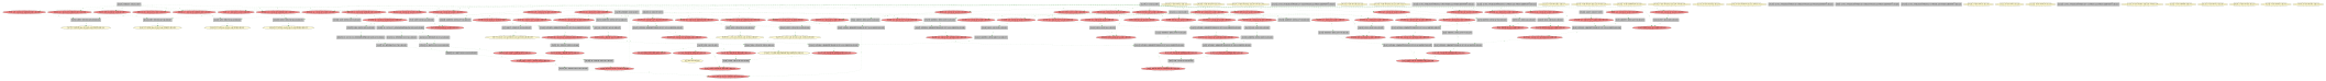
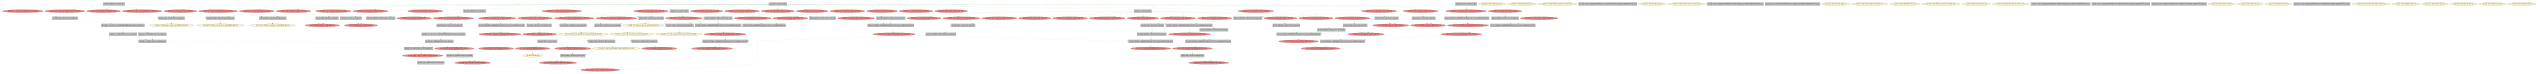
  digraph {
    fontname="Comic Neue"
    node [fillcolor=lightcoral fontname="Comic Neue" shape=ellipse style=filled]
    edge [color=forestgreen fontcolor=forestgreen fontname="Comic Neue" style=dotted]
    n1 [fillcolor=grey label="[85/86]  %idxprom = zext i32 %15 to i64, !dbg !1323" shape=rectangle]
    n2 [fillcolor=grey label="[82/83]  %arrayidx = getelementptr inbounds i32*, i32** %14, i64 %idxprom, !dbg !1323" shape=rectangle]
    n3 [label="[72/73]  store i32* %13, i32** %arrayidx, align 8, !dbg !1325"]
    n4 [fillcolor=lemonchiffon label="[76/77]  br i1 %cmp50, label %for.body51, label %for.end56, !dbg !1414"]
    n5 [fillcolor=lemonchiffon label="[350/351]  br label %for.inc20, !dbg !1361"]
    n6 [fillcolor=lemonchiffon label="[348/349]  br label %for.cond49, !dbg !1409"]
    n7 [fillcolor=lemonchiffon label="[346/347]  br label %for.cond23, !dbg !1404, !llvm.loop !1405"]
    n8 [label="[111/112]  store i32 %inc47, i32* %i, align 4, !dbg !1403"]
    n9 [label="[223/224]  %19 = load i32, i32* %j, align 4, !dbg !1343"]
    n10 [fillcolor=grey label="[91/92]  %cmp7 = icmp ult i32 %19, %20, !dbg !1346" shape=rectangle]
    n11 [fillcolor=lemonchiffon label="[44/45]  br i1 %cmp7, label %for.body8, label %for.end19, !dbg !1347"]
    n12 [fillcolor=grey label="[260/261]  %3 = extractvalue { i64, i1 } %1, 0, !dbg !1310" shape=rectangle]
    n13 [fillcolor=grey label="[235/240]  %4 = select i1 %2, i64 -1, i64 %3, !dbg !1310" shape=rectangle]
    n14 [label="[236/239]  %call = call i8* @_Znam(i64 %4) #10, !dbg !1310"]
    n15 [label="[265/266]  %6 = load i32, i32* %i, align 4, !dbg !1315"]
    n16 [fillcolor=grey label="[131/134]  %cmp = icmp ult i32 %6, %7, !dbg !1318" shape=rectangle]
    n17 [fillcolor=lemonchiffon label="[132/133]  br i1 %cmp, label %for.body, label %for.end, !dbg !1319"]
    n18 [label="[185/186]  %14 = load i32**, i32*** %b, align 8, !dbg !1323"]
    n19 [label="[173/174]  %47 = load i32**, i32*** %b, align 8, !dbg !1397"]
    n20 [fillcolor=grey label="[142/145]  %arrayidx41 = getelementptr inbounds i32*, i32** %47, i64 %idxprom40, !dbg !1397" shape=rectangle]
    n21 [label="[143/144]  %49 = load i32*, i32** %arrayidx41, align 8, !dbg !1397"]
    n22 [label="[124/125]  %51 = load i32, i32* %arrayidx44, align 4, !dbg !1397"]
    n23 [fillcolor=grey label="[95/98]  %add45 = add i32 %52, %51, !dbg !1401" shape=rectangle]
    n24 [label="[96/97]  store i32 %add45, i32* %total, align 4, !dbg !1401"]
    n25 [fillcolor=grey label="[242/243]  call void @llvm.dbg.declare(metadata i32*** %a.addr, metadata !1316, metadata !DIExpression()), !dbg !1317" shape=rectangle]
    n26 [fillcolor=grey label="[207/208]  %idxprom31 = zext i32 %sub to i64, !dbg !1383" shape=rectangle]
    n27 [fillcolor=grey label="[46/53]  %arrayidx32 = getelementptr inbounds i32, i32* %38, i64 %idxprom31, !dbg !1383" shape=rectangle]
    n28 [label="[47/52]  %40 = load i32, i32* %arrayidx32, align 4, !dbg !1383"]
    n29 [label="[232/233]  store i32 0, i32* %total, align 4, !dbg !1302"]
    n30 [label="[161/164]  %43 = load i32*, i32** %arrayidx34, align 8, !dbg !1388"]
    n31 [fillcolor=grey label="[162/163]  %arrayidx36 = getelementptr inbounds i32, i32* %43, i64 %idxprom35, !dbg !1388" shape=rectangle]
    n32 [label="[49/50]  store i32 %add, i32* %arrayidx36, align 4, !dbg !1391"]
    n33 [label="[58/59]  %45 = load i32, i32* %arrayidx36, align 4, !dbg !1391"]
    n34 [label="[167/172]  %36 = load i32**, i32*** %b, align 8, !dbg !1383"]
    n35 [fillcolor=grey label="[168/171]  %arrayidx30 = getelementptr inbounds i32*, i32** %36, i64 %idxprom29, !dbg !1383" shape=rectangle]
    n36 [label="[169/170]  %38 = load i32*, i32** %arrayidx30, align 8, !dbg !1383"]
    n37 [fillcolor=grey label="[302/303]  %1 = call { i64, i1 } @llvm.umul.with.overflow.i64(i64 %conv, i64 8), !dbg !1310" shape=rectangle]
    n38 [fillcolor=grey label="[234/241]  %2 = extractvalue { i64, i1 } %1, 1, !dbg !1310" shape=rectangle]
    n39 [fillcolor=grey label="[250/255]  %conv1 = zext i32 %8 to i64, !dbg !1320" shape=rectangle]
    n40 [fillcolor=grey label="[251/254]  %9 = call { i64, i1 } @llvm.umul.with.overflow.i64(i64 %conv1, i64 4), !dbg !1322" shape=rectangle]
    n41 [fillcolor=grey label="[114/115]  %10 = extractvalue { i64, i1 } %9, 1, !dbg !1322" shape=rectangle]
    n42 [fillcolor=grey label="[307/308]  %conv = zext i32 %0 to i64, !dbg !1309" shape=rectangle]
    n43 [fillcolor=lemonchiffon label="[194/195]  br label %for.cond3, !dbg !1333"]
    n44 [fillcolor=grey label="[70/71]  %inc55 = add i32 %60, 1, !dbg !1420" shape=rectangle]
    n45 [label="[16/17]  store i32 %inc55, i32* %i, align 4, !dbg !1420"]
    n46 [fillcolor=grey label="[18/25]  %idxprom11 = zext i32 %24 to i64, !dbg !1348" shape=rectangle]
    n47 [fillcolor=grey label="[19/24]  %arrayidx12 = getelementptr inbounds i32, i32* %23, i64 %idxprom11, !dbg !1348" shape=rectangle]
    n48 [label="[20/23]  %25 = load i32, i32* %arrayidx12, align 4, !dbg !1348"]
    n49 [label="[100/101]  %54 = load i32, i32* %i, align 4, !dbg !1410"]
    n50 [fillcolor=grey label="[75/78]  %cmp50 = icmp ult i32 %54, %55, !dbg !1413" shape=rectangle]
    n51 [label="[297/298]  %16 = load i32, i32* %i, align 4, !dbg !1327"]
    n52 [fillcolor=grey label="[54/57]  %inc = add i32 %16, 1, !dbg !1327" shape=rectangle]
    n53 [label="[55/56]  store i32 %inc, i32* %i, align 4, !dbg !1327"]
    n54 [label="[263/264]  store i32 0, i32* %i, align 4, !dbg !1366"]
    n55 [fillcolor=grey label="[150/153]  %59 = bitcast i32* %58 to i8*, !dbg !1418" shape=rectangle]
    n56 [label="[151/152]  call void @_ZdaPv(i8* %59) #11, !dbg !1418"]
    n57 [fillcolor=grey label="[121/128]  %sub42 = sub i32 %50, 1, !dbg !1400" shape=rectangle]
    n58 [fillcolor=grey label="[122/127]  %idxprom43 = zext i32 %sub42 to i64, !dbg !1397" shape=rectangle]
    n59 [fillcolor=grey label="[123/126]  %arrayidx44 = getelementptr inbounds i32, i32* %49, i64 %idxprom43, !dbg !1397" shape=rectangle]
    n60 [fillcolor=lemonchiffon label="[148/149]  br label %for.cond3, !dbg !1363, !llvm.loop !1364"]
    n61 [fillcolor=grey label="[103/104]  %13 = bitcast i8* %call2 to i32*, !dbg !1322" shape=rectangle]
    n62 [fillcolor=grey label="[262/299]  %i = alloca i32, align 4" shape=rectangle]
    n63 [label="[287/290]  %57 = load i32, i32* %i, align 4, !dbg !1417"]
    n64 [label="[136/137]  store i32 0, i32* %i, align 4, !dbg !1312"]
    n65 [label="[190/193]  %48 = load i32, i32* %i, align 4, !dbg !1398"]
    n66 [label="[267/272]  %31 = load i32, i32* %i, align 4, !dbg !1362"]
    n67 [label="[277/278]  %53 = load i32, i32* %i, align 4, !dbg !1403"]
    n68 [label="[64/65]  %17 = load i32, i32* %i, align 4, !dbg !1334"]
    n69 [label="[66/67]  store i32 0, i32* %i, align 4, !dbg !1331"]
    n70 [label="[30/35]  %22 = load i32, i32* %i, align 4, !dbg !1350"]
    n71 [label="[291/294]  %37 = load i32, i32* %i, align 4, !dbg !1385"]
    n72 [label="[295/296]  store i32 0, i32* %i, align 4, !dbg !1407"]
    n73 [label="[80/81]  %27 = load i32, i32* %i, align 4, !dbg !1353"]
    n74 [label="[84/87]  %15 = load i32, i32* %i, align 4, !dbg !1324"]
    n75 [label="[269/270]  store i32 %inc21, i32* %i, align 4, !dbg !1362"]
    n76 [label="[281/286]  %32 = load i32, i32* %i, align 4, !dbg !1369"]
    n77 [label="[273/276]  %42 = load i32, i32* %i, align 4, !dbg !1389"]
    n78 [label="[279/280]  %60 = load i32, i32* %i, align 4, !dbg !1420"]
    n79 [fillcolor=grey label="[288/289]  %idxprom52 = zext i32 %57 to i64, !dbg !1415" shape=rectangle]
    n80 [fillcolor=grey label="[191/192]  %idxprom40 = zext i32 %48 to i64, !dbg !1397" shape=rectangle]
    n81 [fillcolor=grey label="[268/271]  %inc21 = add i32 %31, 1, !dbg !1362" shape=rectangle]
    n82 [fillcolor=grey label="[110/113]  %inc47 = add i32 %53, 1, !dbg !1403" shape=rectangle]
    n83 [fillcolor=grey label="[60/63]  %cmp4 = icmp ult i32 %17, %18, !dbg !1337" shape=rectangle]
-   n84 [fillcolor=grey label="[31/34]  %idxprom9 = zext i32 %22 to i64, !dbg !1348" shape=rectangle]
    n85 [fillcolor=grey label="[292/293]  %idxprom29 = zext i32 %37 to i64, !dbg !1383" shape=rectangle]
    n86 [fillcolor=grey label="[36/43]  %idxprom13 = zext i32 %27 to i64, !dbg !1352" shape=rectangle]
    n87 [fillcolor=grey label="[282/285]  %cmp24 = icmp ult i32 %32, %33, !dbg !1372" shape=rectangle]
    n88 [fillcolor=grey label="[274/275]  %idxprom33 = zext i32 %42 to i64, !dbg !1388" shape=rectangle]
    n89 [fillcolor=grey label="[314/315]  call void @llvm.dbg.declare(metadata i32* %total, metadata !1322, metadata !DIExpression()), !dbg !1323" shape=rectangle]
    n90 [fillcolor=grey label="[244/245]  %total = alloca i32, align 4" shape=rectangle]
    n91 [label="[0/3]  %63 = load i32, i32* %total, align 4, !dbg !1426"]
    n92 [label="[94/99]  %52 = load i32, i32* %total, align 4, !dbg !1401"]
    n93 [fillcolor=lemonchiffon label="[1/2]  ret i32 %63, !dbg !1427"]
    n94 [fillcolor=grey label="[176/183]  %arrayidx53 = getelementptr inbounds i32*, i32** %56, i64 %idxprom52, !dbg !1415" shape=rectangle]
    n95 [fillcolor=grey label="[32/33]  %arrayidx10 = getelementptr inbounds i32*, i32** %21, i64 %idxprom9, !dbg !1348" shape=rectangle]
    n96 [label="[28/29]  %23 = load i32*, i32** %arrayidx10, align 8, !dbg !1348"]
    n97 [label="[90/93]  %20 = load i32, i32* %hsize.addr, align 4, !dbg !1345"]
    n98 [label="[177/182]  %58 = load i32*, i32** %arrayidx53, align 8, !dbg !1415"]
    n99 [fillcolor=grey label="[178/181]  %isnull = icmp eq i32* %58, null, !dbg !1418" shape=rectangle]
    n100 [fillcolor=grey label="[332/333]  call void @llvm.dbg.declare(metadata i32* %j, metadata !1326, metadata !DIExpression()), !dbg !1327" shape=rectangle]
    n101 [label="[130/135]  %7 = load i32, i32* %vsize.addr, align 4, !dbg !1317"]
    n102 [fillcolor=grey label="[108/109]  %12 = select i1 %10, i64 -1, i64 %11, !dbg !1322" shape=rectangle]
    n103 [label="[102/105]  %call2 = call i8* @_Znam(i64 %12) #10, !dbg !1322"]
    n104 [label="[154/155]  store i32 1, i32* %j, align 4, !dbg !1374"]
    n105 [fillcolor=lemonchiffon label="[179/180]  br i1 %isnull, label %delete.end, label %delete.notnull, !dbg !1418"]
    n106 [fillcolor=lemonchiffon label="[61/62]  br i1 %cmp4, label %for.body5, label %for.end22, !dbg !1338"]
    n107 [fillcolor=grey label="[237/238]  %5 = bitcast i8* %call to i32**, !dbg !1310" shape=rectangle]
    n108 [label="[187/188]  store i32** %5, i32*** %b, align 8, !dbg !1311"]
    n109 [fillcolor=lemonchiffon label="[312/313]  br label %for.cond26, !dbg !1377"]
    n110 [label="[21/22]  store i32 %25, i32* %arrayidx16, align 4, !dbg !1355"]
    n111 [fillcolor=lemonchiffon label="[68/69]  br label %for.cond, !dbg !1328, !llvm.loop !1329"]
    n112 [label="[159/166]  %41 = load i32**, i32*** %b, align 8, !dbg !1388"]
    n113 [fillcolor=grey label="[160/165]  %arrayidx34 = getelementptr inbounds i32*, i32** %41, i64 %idxprom33, !dbg !1388" shape=rectangle]
    n114 [label="[120/129]  %50 = load i32, i32* %j, align 4, !dbg !1399"]
    n115 [fillcolor=lemonchiffon label="[300/301]  br label %delete.end59, !dbg !1425"]
    n116 [fillcolor=lemonchiffon label="[4/5]  br i1 %isnull57, label %delete.end59, label %delete.notnull58, !dbg !1425"]
    n117 [fillcolor=grey label="[316/319]  %vsize.addr = alloca i32, align 4" shape=rectangle]
    n118 [label="[310/311]  %18 = load i32, i32* %vsize.addr, align 4, !dbg !1336"]
    n119 [label="[74/79]  %55 = load i32, i32* %vsize.addr, align 4, !dbg !1412"]
    n120 [label="[306/309]  %0 = load i32, i32* %vsize.addr, align 4, !dbg !1309"]
    n121 [label="[146/147]  store i32 %vsize, i32* %vsize.addr, align 4"]
    n122 [label="[317/318]  %33 = load i32, i32* %vsize.addr, align 4, !dbg !1371"]
    n123 [fillcolor=grey label="[198/203]  %a.addr = alloca i32**, align 8" shape=rectangle]
    n124 [label="[199/200]  %21 = load i32**, i32*** %a.addr, align 8, !dbg !1348"]
    n125 [label="[157/158]  %26 = load i32**, i32*** %b, align 8, !dbg !1352"]
    n126 [fillcolor=grey label="[37/42]  %arrayidx14 = getelementptr inbounds i32*, i32** %26, i64 %idxprom13, !dbg !1352" shape=rectangle]
    n127 [label="[38/41]  %28 = load i32*, i32** %arrayidx14, align 8, !dbg !1352"]
    n128 [label="[26/27]  %24 = load i32, i32* %j, align 4, !dbg !1351"]
    n129 [fillcolor=lemonchiffon label="[340/341]  br label %for.cond26, !dbg !1394, !llvm.loop !1395"]
    n130 [fillcolor=grey label="[48/51]  %add = add i32 %45, %40, !dbg !1391" shape=rectangle]
    n131 [fillcolor=lemonchiffon label="[326/327]  br label %for.cond23, !dbg !1368"]
    n132 [fillcolor=lemonchiffon label="[106/107]  br i1 %cmp27, label %for.body28, label %for.end39, !dbg !1382"]
    n133 [fillcolor=lemonchiffon label="[14/15]  br label %for.cond49, !dbg !1421, !llvm.loop !1422"]
    n134 [fillcolor=grey label="[246/259]  %hsize.addr = alloca i32, align 4" shape=rectangle]
    n135 [label="[257/258]  store i32 %hsize, i32* %hsize.addr, align 4"]
    n136 [label="[247/248]  %35 = load i32, i32* %hsize.addr, align 4, !dbg !1380"]
    n137 [label="[249/256]  %8 = load i32, i32* %hsize.addr, align 4, !dbg !1320"]
    n138 [fillcolor=grey label="[139/140]  %cmp27 = icmp ult i32 %34, %35, !dbg !1381" shape=rectangle]
    n139 [fillcolor=grey label="[6/7]  %isnull57 = icmp eq i32** %61, null, !dbg !1425" shape=rectangle]
    n140 [label="[225/226]  store i32 %inc18, i32* %j, align 4, !dbg !1357"]
    n141 [fillcolor=grey label="[196/197]  call void @llvm.dbg.declare(metadata i32* %hsize.addr, metadata !1320, metadata !DIExpression()), !dbg !1321" shape=rectangle]
    n142 [label="[227/230]  %30 = load i32, i32* %j, align 4, !dbg !1357"]
    n143 [fillcolor=grey label="[228/229]  %inc18 = add i32 %30, 1, !dbg !1357" shape=rectangle]
    n144 [fillcolor=grey label="[156/189]  %b = alloca i32**, align 8" shape=rectangle]
    n145 [label="[175/184]  %56 = load i32**, i32*** %b, align 8, !dbg !1415"]
    n146 [label="[8/13]  %61 = load i32**, i32*** %b, align 8, !dbg !1424"]
    n147 [fillcolor=grey label="[9/12]  %62 = bitcast i32** %61 to i8*, !dbg !1425" shape=rectangle]
    n148 [fillcolor=grey label="[88/89]  call void @llvm.dbg.declare(metadata i32* %vsize.addr, metadata !1318, metadata !DIExpression()), !dbg !1319" shape=rectangle]
    n149 [fillcolor=grey label="[304/305]  call void @llvm.dbg.declare(metadata i32* %i, metadata !1324, metadata !DIExpression()), !dbg !1325" shape=rectangle]
    n150 [label="[205/210]  %39 = load i32, i32* %j, align 4, !dbg !1386"]
    n151 [fillcolor=grey label="[206/209]  %sub = sub i32 %39, 1, !dbg !1387" shape=rectangle]
    n152 [label="[138/141]  %34 = load i32, i32* %j, align 4, !dbg !1378"]
    n153 [fillcolor=lemonchiffon label="[334/335]  br label %for.inc37, !dbg !1392"]
    n154 [fillcolor=lemonchiffon label="[320/321]  br label %for.inc, !dbg !1326"]
    n155 [fillcolor=lemonchiffon label="[322/323]  br label %for.inc54, !dbg !1419"]
    n156 [fillcolor=grey label="[117/118]  %idxprom15 = zext i32 %29 to i64, !dbg !1352" shape=rectangle]
    n157 [fillcolor=grey label="[39/40]  %arrayidx16 = getelementptr inbounds i32, i32* %28, i64 %idxprom15, !dbg !1352" shape=rectangle]
    n158 [label="[10/11]  call void @_ZdaPv(i8* %62) #11, !dbg !1425"]
    n159 [fillcolor=grey label="[212/213]  %idxprom35 = zext i32 %44 to i64, !dbg !1388" shape=rectangle]
    n160 [label="[215/216]  store i32 0, i32* %j, align 4, !dbg !1339"]
    n161 [label="[217/222]  %46 = load i32, i32* %j, align 4, !dbg !1393"]
-   n162 [fillcolor=grey label="[218/221]  %inc38 = add i32 %46, 1, !dbg !1393" shape=rectangle]
    n163 [label="[219/220]  store i32 %inc38, i32* %j, align 4, !dbg !1393"]
    n164 [fillcolor=grey label="[204/231]  %j = alloca i32, align 4" shape=rectangle]
    n165 [label="[211/214]  %44 = load i32, i32* %j, align 4, !dbg !1390"]
    n166 [label="[116/119]  %29 = load i32, i32* %j, align 4, !dbg !1354"]
    n167 [fillcolor=lemonchiffon label="[283/284]  br i1 %cmp24, label %for.body25, label %for.end48, !dbg !1373"]
    n168 [fillcolor=grey label="[328/329]  call void @llvm.dbg.declare(metadata i32*** %b, metadata !1328, metadata !DIExpression()), !dbg !1329" shape=rectangle]
    n169 [fillcolor=lemonchiffon label="[324/325]  br label %for.cond6, !dbg !1358, !llvm.loop !1359"]
    n170 [fillcolor=lemonchiffon label="[330/331]  br label %delete.end, !dbg !1418"]
    n171 [fillcolor=lemonchiffon label="[336/337]  br label %for.inc17, !dbg !1356"]
    n172 [fillcolor=lemonchiffon label="[338/339]  br label %for.cond, !dbg !1314"]
    n173 [fillcolor=lemonchiffon label="[342/343]  br label %for.inc46, !dbg !1402"]
    n174 [fillcolor=lemonchiffon label="[344/345]  br label %for.cond6, !dbg !1342"]
    n1 -> n2 [label=T]
    n2 -> n3 [label=T]
    n9 -> n10 [label=T]
    n10 -> n11 [label=T]
    n12 -> n13 [label=T]
    n13 -> n14 [label=T]
    n14 -> n107 [label=T]
    n15 -> n16 [label=T]
    n16 -> n17 [label=T]
    n18 -> n2 [label=T]
    n19 -> n20 [label=T]
    n20 -> n21 [label=T]
    n21 -> n59 [label=T]
    n22 -> n23 [label=T]
    n23 -> n24 [label=T]
    n26 -> n27 [label=T]
    n27 -> n28 [label=T]
    n28 -> n130 [label=T]
    n30 -> n31 [label=T]
    n31 -> n32 [label=T]
    n31 -> n33 [label=T]
    n33 -> n130 [label=T]
    n34 -> n35 [label=T]
    n35 -> n36 [label=T]
    n36 -> n27 [label=T]
    n37 -> n12 [label=T]
    n37 -> n38 [label=T]
    n38 -> n13 [label=T]
    n39 -> n40 [label=T]
    n40 -> n41 [label=T]
    n41 -> n102 [label=T]
    n42 -> n37 [label=T]
    n44 -> n45 [label=T]
    n46 -> n47 [label=T]
    n47 -> n48 [label=T]
    n48 -> n110 [label=T]
    n49 -> n50 [label=T]
    n50 -> n4 [label=T]
    n51 -> n52 [label=T]
    n52 -> n53 [label=T]
    n55 -> n56 [label=T]
    n57 -> n58 [label=T]
    n58 -> n59 [label=T]
    n59 -> n22 [label=T]
    n61 -> n3 [label=T]
    n62 -> n8 [label=T]
    n62 -> n15 [label=T]
    n62 -> n45 [label=T]
    n62 -> n49 [label=T]
    n62 -> n51 [label=T]
    n62 -> n53 [label=T]
    n62 -> n54 [label=T]
    n62 -> n63 [label=T]
    n62 -> n64 [label=T]
    n62 -> n65 [label=T]
    n62 -> n66 [label=T]
    n62 -> n67 [label=T]
    n62 -> n68 [label=T]
    n62 -> n69 [label=T]
    n62 -> n70 [label=T]
    n62 -> n71 [label=T]
    n62 -> n72 [label=T]
    n62 -> n73 [label=T]
    n62 -> n74 [label=T]
    n62 -> n75 [label=T]
    n62 -> n76 [label=T]
    n62 -> n77 [label=T]
    n62 -> n78 [label=T]
    n63 -> n79 [label=T]
    n65 -> n80 [label=T]
    n66 -> n81 [label=T]
    n67 -> n82 [label=T]
    n68 -> n83 [label=T]
-   n70 -> n84 [label=T]
    n71 -> n85 [label=T]
    n73 -> n86 [label=T]
    n74 -> n1 [label=T]
    n76 -> n87 [label=T]
    n77 -> n88 [label=T]
    n78 -> n44 [label=T]
    n79 -> n94 [label=T]
    n80 -> n20 [label=T]
    n81 -> n75 [label=T]
    n82 -> n8 [label=T]
    n83 -> n106 [label=T]
-   n84 -> n95 [label=T]
    n85 -> n35 [label=T]
    n86 -> n126 [label=T]
    n87 -> n167 [label=T]
    n88 -> n113 [label=T]
    n90 -> n24 [label=T]
    n90 -> n29 [label=T]
    n90 -> n91 [label=T]
    n90 -> n92 [label=T]
    n91 -> n93 [label=T]
    n92 -> n23 [label=T]
    n94 -> n98 [label=T]
    n95 -> n96 [label=T]
    n96 -> n47 [label=T]
    n97 -> n10 [label=T]
    n98 -> n55 [label=T]
    n98 -> n99 [label=T]
    n99 -> n105 [label=T]
    n101 -> n16 [label=T]
    n102 -> n103 [label=T]
    n103 -> n61 [label=T]
    n107 -> n108 [label=T]
    n112 -> n113 [label=T]
    n113 -> n30 [label=T]
    n114 -> n57 [label=T]
    n117 -> n101 [label=T]
    n117 -> n118 [label=T]
    n117 -> n119 [label=T]
    n117 -> n120 [label=T]
    n117 -> n121 [label=T]
    n117 -> n122 [label=T]
    n118 -> n83 [label=T]
    n119 -> n50 [label=T]
    n120 -> n42 [label=T]
    n122 -> n87 [label=T]
    n123 -> n124 [label=T]
    n124 -> n95 [label=T]
    n125 -> n126 [label=T]
    n126 -> n127 [label=T]
    n127 -> n157 [label=T]
    n128 -> n46 [label=T]
    n130 -> n32 [label=T]
    n134 -> n97 [label=T]
    n134 -> n135 [label=T]
    n134 -> n136 [label=T]
    n134 -> n137 [label=T]
    n136 -> n138 [label=T]
    n137 -> n39 [label=T]
    n138 -> n132 [label=T]
    n139 -> n116 [label=T]
    n142 -> n143 [label=T]
    n143 -> n140 [label=T]
    n144 -> n18 [label=T]
    n144 -> n19 [label=T]
    n144 -> n34 [label=T]
    n144 -> n108 [label=T]
    n144 -> n112 [label=T]
    n144 -> n145 [label=T]
    n144 -> n146 [label=T]
    n145 -> n94 [label=T]
    n146 -> n139 [label=T]
    n146 -> n147 [label=T]
    n147 -> n158 [label=T]
    n150 -> n151 [label=T]
    n151 -> n26 [label=T]
    n152 -> n138 [label=T]
    n156 -> n157 [label=T]
    n157 -> n110 [label=T]
    n159 -> n31 [label=T]
-   n161 -> n162 [label=T]
-   n162 -> n163 [label=T]
    n164 -> n9 [label=T]
    n164 -> n104 [label=T]
    n164 -> n114 [label=T]
    n164 -> n128 [label=T]
    n164 -> n140 [label=T]
    n164 -> n142 [label=T]
    n164 -> n150 [label=T]
    n164 -> n152 [label=T]
    n164 -> n160 [label=T]
    n164 -> n161 [label=T]
    n164 -> n163 [label=T]
    n164 -> n165 [label=T]
    n164 -> n166 [label=T]
    n165 -> n159 [label=T]
    n166 -> n156 [label=T]
  }
